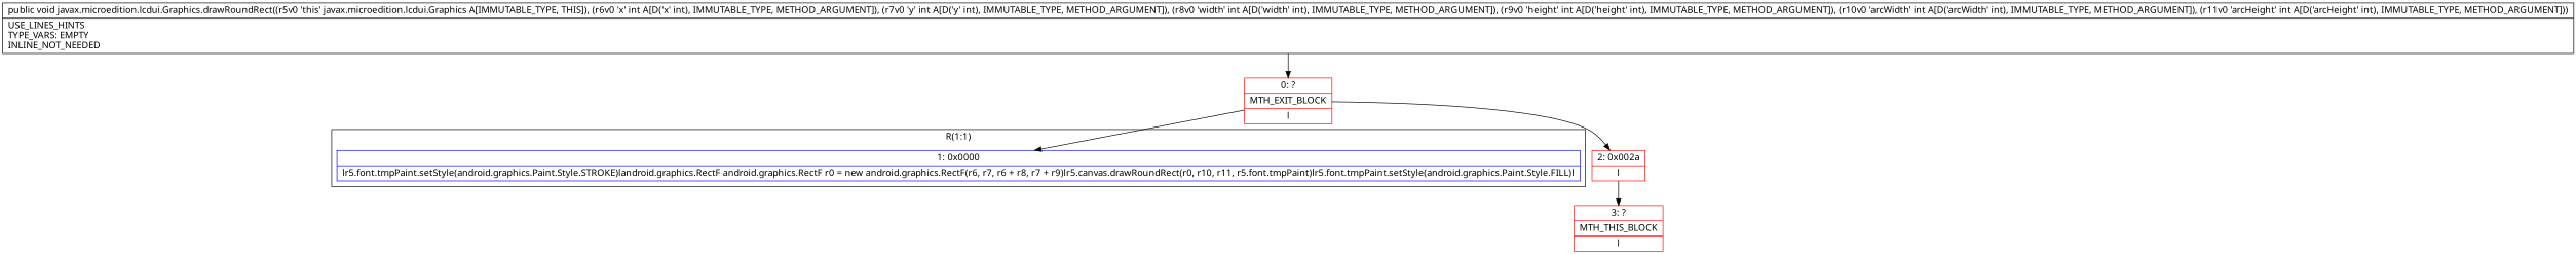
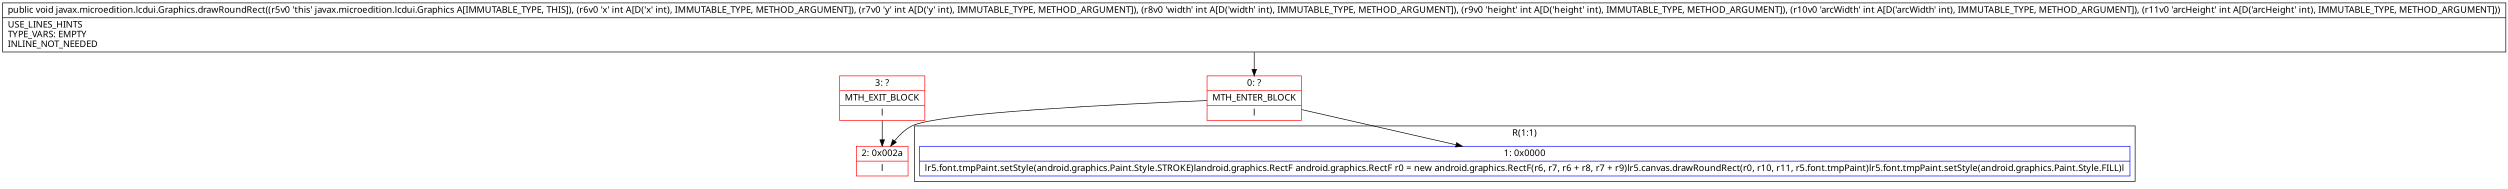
  digraph {
    fontname="Noto Sans"
    node [color=red fontname="Noto Sans" shape=record]
    edge [fontname="Noto Sans"]
    n1 [color=blue label="{1\:\ 0x0000|lr5.font.tmpPaint.setStyle(android.graphics.Paint.Style.STROKE)landroid.graphics.RectF android.graphics.RectF r0 = new android.graphics.RectF(r6, r7, r6 + r8, r7 + r9)lr5.canvas.drawRoundRect(r0, r10, r11, r5.font.tmpPaint)lr5.font.tmpPaint.setStyle(android.graphics.Paint.Style.FILL)l}"]
    n2 [label="{2\:\ 0x002a|l}"]
-   n3 [label="{3\:\ ?|MTH_THIS_BLOCK\l|l}"]
-   n4 [label="{0\:\ ?|MTH_EXIT_BLOCK\l|l}"]
+   n3 [label="{3\:\ ?|MTH_EXIT_BLOCK\l|l}"]
+   n4 [label="{0\:\ ?|MTH_ENTER_BLOCK\l|l}"]
    n5 [label="{public void javax.microedition.lcdui.Graphics.drawRoundRect((r5v0 'this' javax.microedition.lcdui.Graphics A[IMMUTABLE_TYPE, THIS]), (r6v0 'x' int A[D('x' int), IMMUTABLE_TYPE, METHOD_ARGUMENT]), (r7v0 'y' int A[D('y' int), IMMUTABLE_TYPE, METHOD_ARGUMENT]), (r8v0 'width' int A[D('width' int), IMMUTABLE_TYPE, METHOD_ARGUMENT]), (r9v0 'height' int A[D('height' int), IMMUTABLE_TYPE, METHOD_ARGUMENT]), (r10v0 'arcWidth' int A[D('arcWidth' int), IMMUTABLE_TYPE, METHOD_ARGUMENT]), (r11v0 'arcHeight' int A[D('arcHeight' int), IMMUTABLE_TYPE, METHOD_ARGUMENT]))  | USE_LINES_HINTS\lTYPE_VARS: EMPTY\lINLINE_NOT_NEEDED\l}" color=""]
    subgraph cluster_1 {
      label="R(1:1)"
      n1
    }
-   n2 -> n3
+   n3 -> n2
    n4 -> n1
    n4 -> n2
    n5 -> n4
  }
